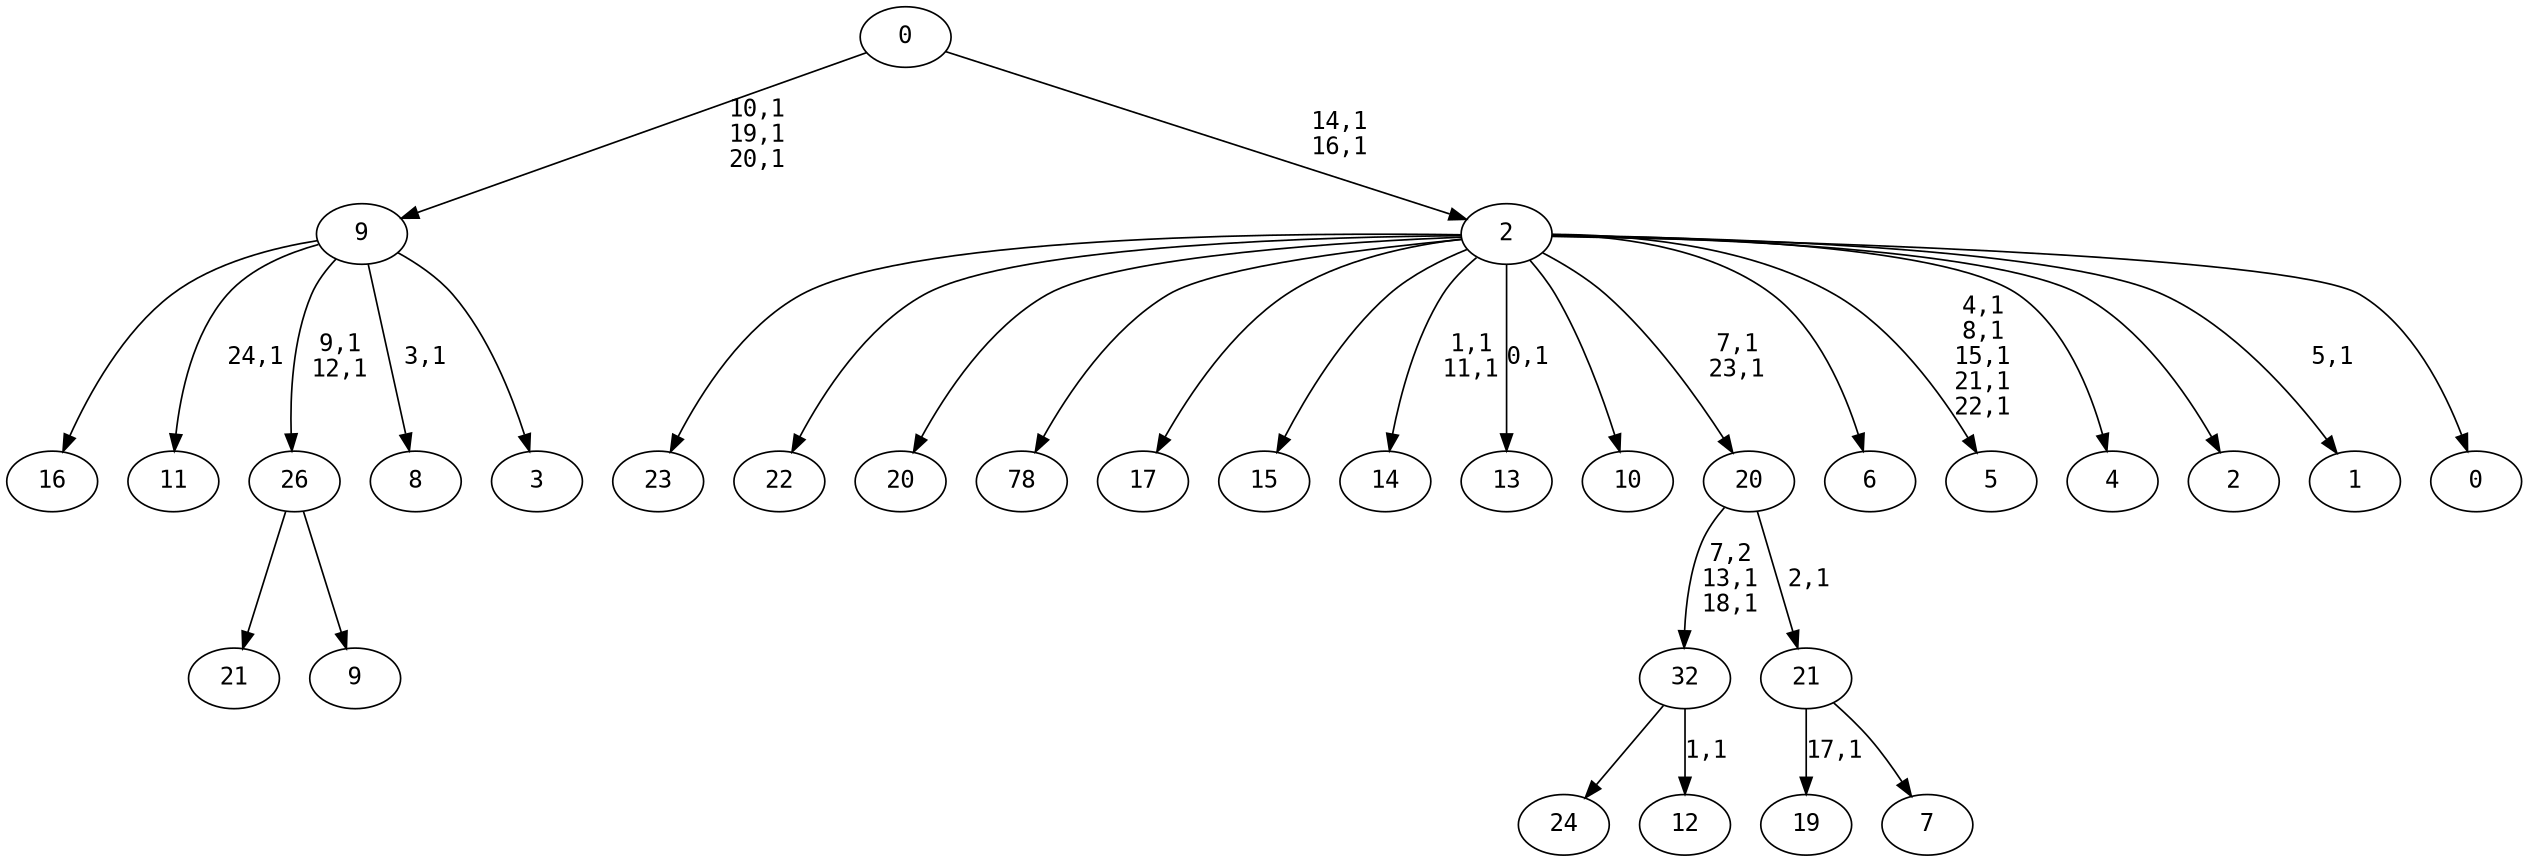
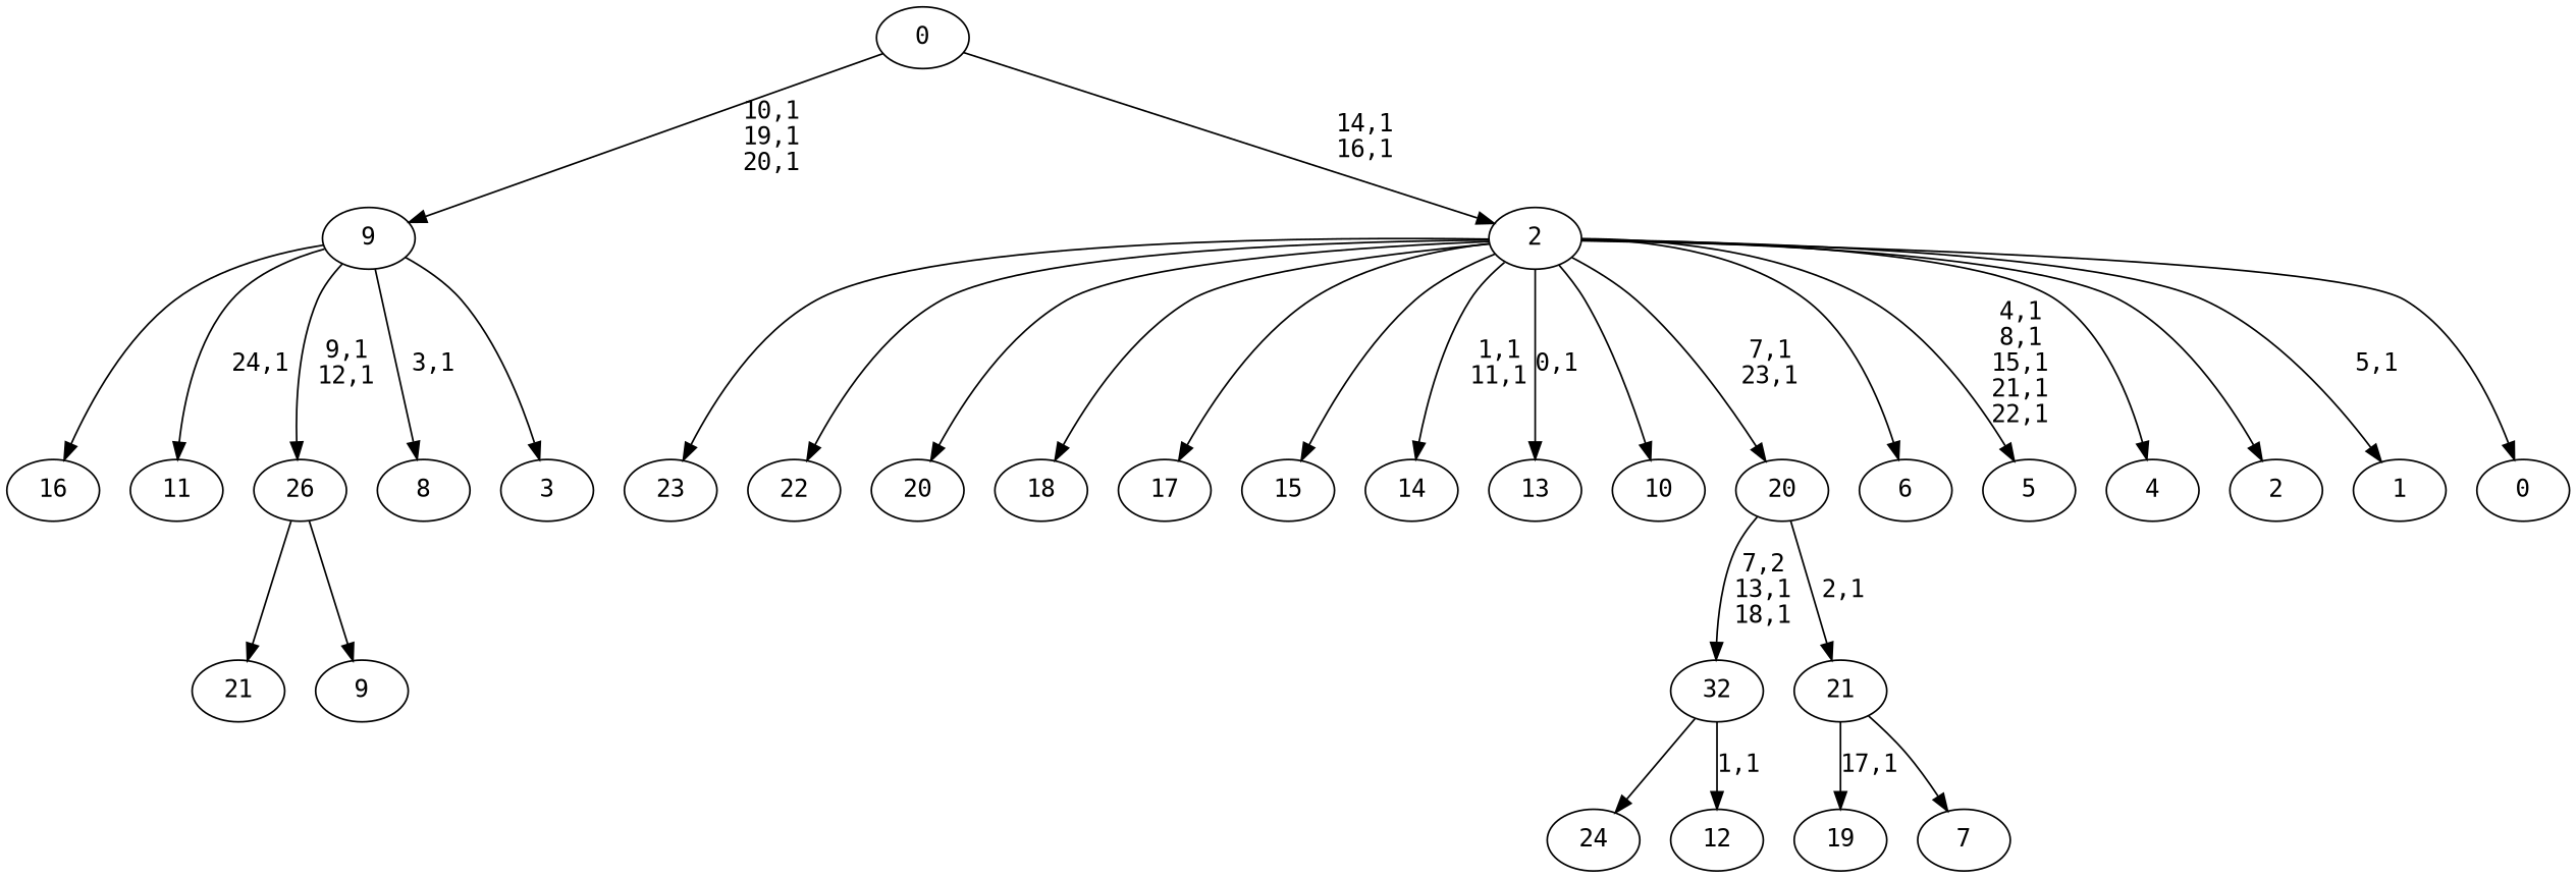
  digraph {
    fontname="DejaVu Sans Mono"
    node [fontname="DejaVu Sans Mono"]
    edge [fontname="DejaVu Sans Mono"]
    n1 [label=24]
    n2 [label=23]
    n3 [label=22]
    n4 [label=21]
    n5 [label=20]
    n6 [label=19]
-   n7 [label=78]
+   n7 [label=18]
    n8 [label=17]
    n9 [label=16]
    n10 [label=15]
    n11 [label=14]
    n12 [label=13]
    n13 [label=12]
    32
    n15 [label=11]
    n16 [label=10]
    n17 [label=9]
    26
    n19 [label=8]
    n20 [label=7]
    21
    20
    n23 [label=6]
    n24 [label=5]
    n25 [label=4]
    n26 [label=3]
    9
    n28 [label=2]
    n29 [label=1]
    n30 [label=0]
    2
    0
    32 -> n1
    32 -> n13 [label="1,1"]
    26 -> n4
    26 -> n17
    21 -> n6 [label="17,1"]
    21 -> n20
    20 -> 32 [label="7,2\n13,1\n18,1"]
    20 -> 21 [label="2,1"]
    9 -> n9
    9 -> n15 [label="24,1"]
    9 -> 26 [label="9,1\n12,1"]
    9 -> n19 [label="3,1"]
    9 -> n26
    2 -> n2
    2 -> n3
    2 -> n5
    2 -> n7
    2 -> n8
    2 -> n10
    2 -> n11 [label="1,1\n11,1"]
    2 -> n12 [label="0,1"]
    2 -> n16
    2 -> 20 [label="7,1\n23,1"]
    2 -> n23
    2 -> n24 [label="4,1\n8,1\n15,1\n21,1\n22,1"]
    2 -> n25
    2 -> n28
    2 -> n29 [label="5,1"]
    2 -> n30
    0 -> 9 [label="10,1\n19,1\n20,1"]
    0 -> 2 [label="14,1\n16,1"]
  }
